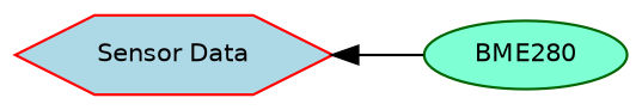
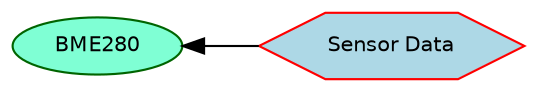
  digraph {
    rankdir=LR
    node [fontname=Helvetica fontsize=10 style=filled]
    n1 [color=darkgreen fillcolor=aquamarine height=0.2 label=BME280 shape=ellipse width=0.4]
    n2 [color=red fillcolor=lightblue fontcolor=black height=0.2 label="Sensor Data" shape=hexagon width=0.4]
-   n2 -> n1 [dir=back fontname=Helvetica fontsize=10 labelfontname=Helvetica labelfontsize=10 shape=plaintext style=solid]
+   n1 -> n2 [dir=back fontname=Helvetica fontsize=10 labelfontname=Helvetica labelfontsize=10 shape=plaintext style=solid]
  }
